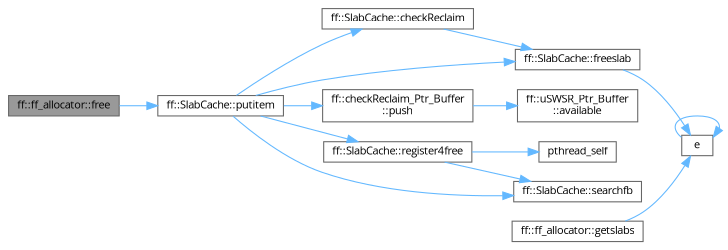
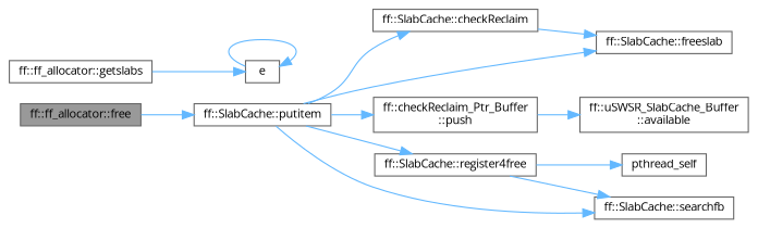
  digraph {
    fontname="Open Sans"
    rankdir=LR
    node [color=grey40 fillcolor=white fontname="Open Sans" fontsize=10 shape=box style=filled]
    edge [color=steelblue1 fontname="Open Sans" fontsize=10 labelfontname=Helvetica labelfontsize=10 style=solid]
    n1 [color=gray40 fillcolor=grey60 fontcolor=black height=0.2 label="ff::ff_allocator::free" width=0.4]
    n2 [height=0.2 label="ff::SlabCache::putitem" width=0.4]
    n3 [height=0.2 label="ff::ff_allocator::getslabs" width=0.4]
    n4 [height=0.2 label=e width=0.4]
    n5 [height=0.2 label="ff::SlabCache::checkReclaim" width=0.4]
    n6 [height=0.2 label="ff::checkReclaim_Ptr_Buffer\l::push" width=0.4]
    n7 [height=0.2 label="ff::SlabCache::register4free" width=0.4]
    n8 [height=0.2 label="ff::SlabCache::searchfb" width=0.4]
    n9 [height=0.2 label="ff::SlabCache::freeslab" width=0.4]
    n10 [height=0.2 label=pthread_self width=0.4]
-   n11 [height=0.2 label="ff::uSWSR_Ptr_Buffer\l::available" width=0.4]
+   n11 [height=0.2 label="ff::uSWSR_SlabCache_Buffer\l::available" width=0.4]
    n1 -> n2
    n2 -> n5
    n2 -> n6
    n2 -> n7
    n2 -> n8
    n2 -> n9
    n3 -> n4
    n4 -> n4
    n5 -> n9
    n6 -> n11
    n7 -> n8
    n7 -> n10
-   n9 -> n4
  }
